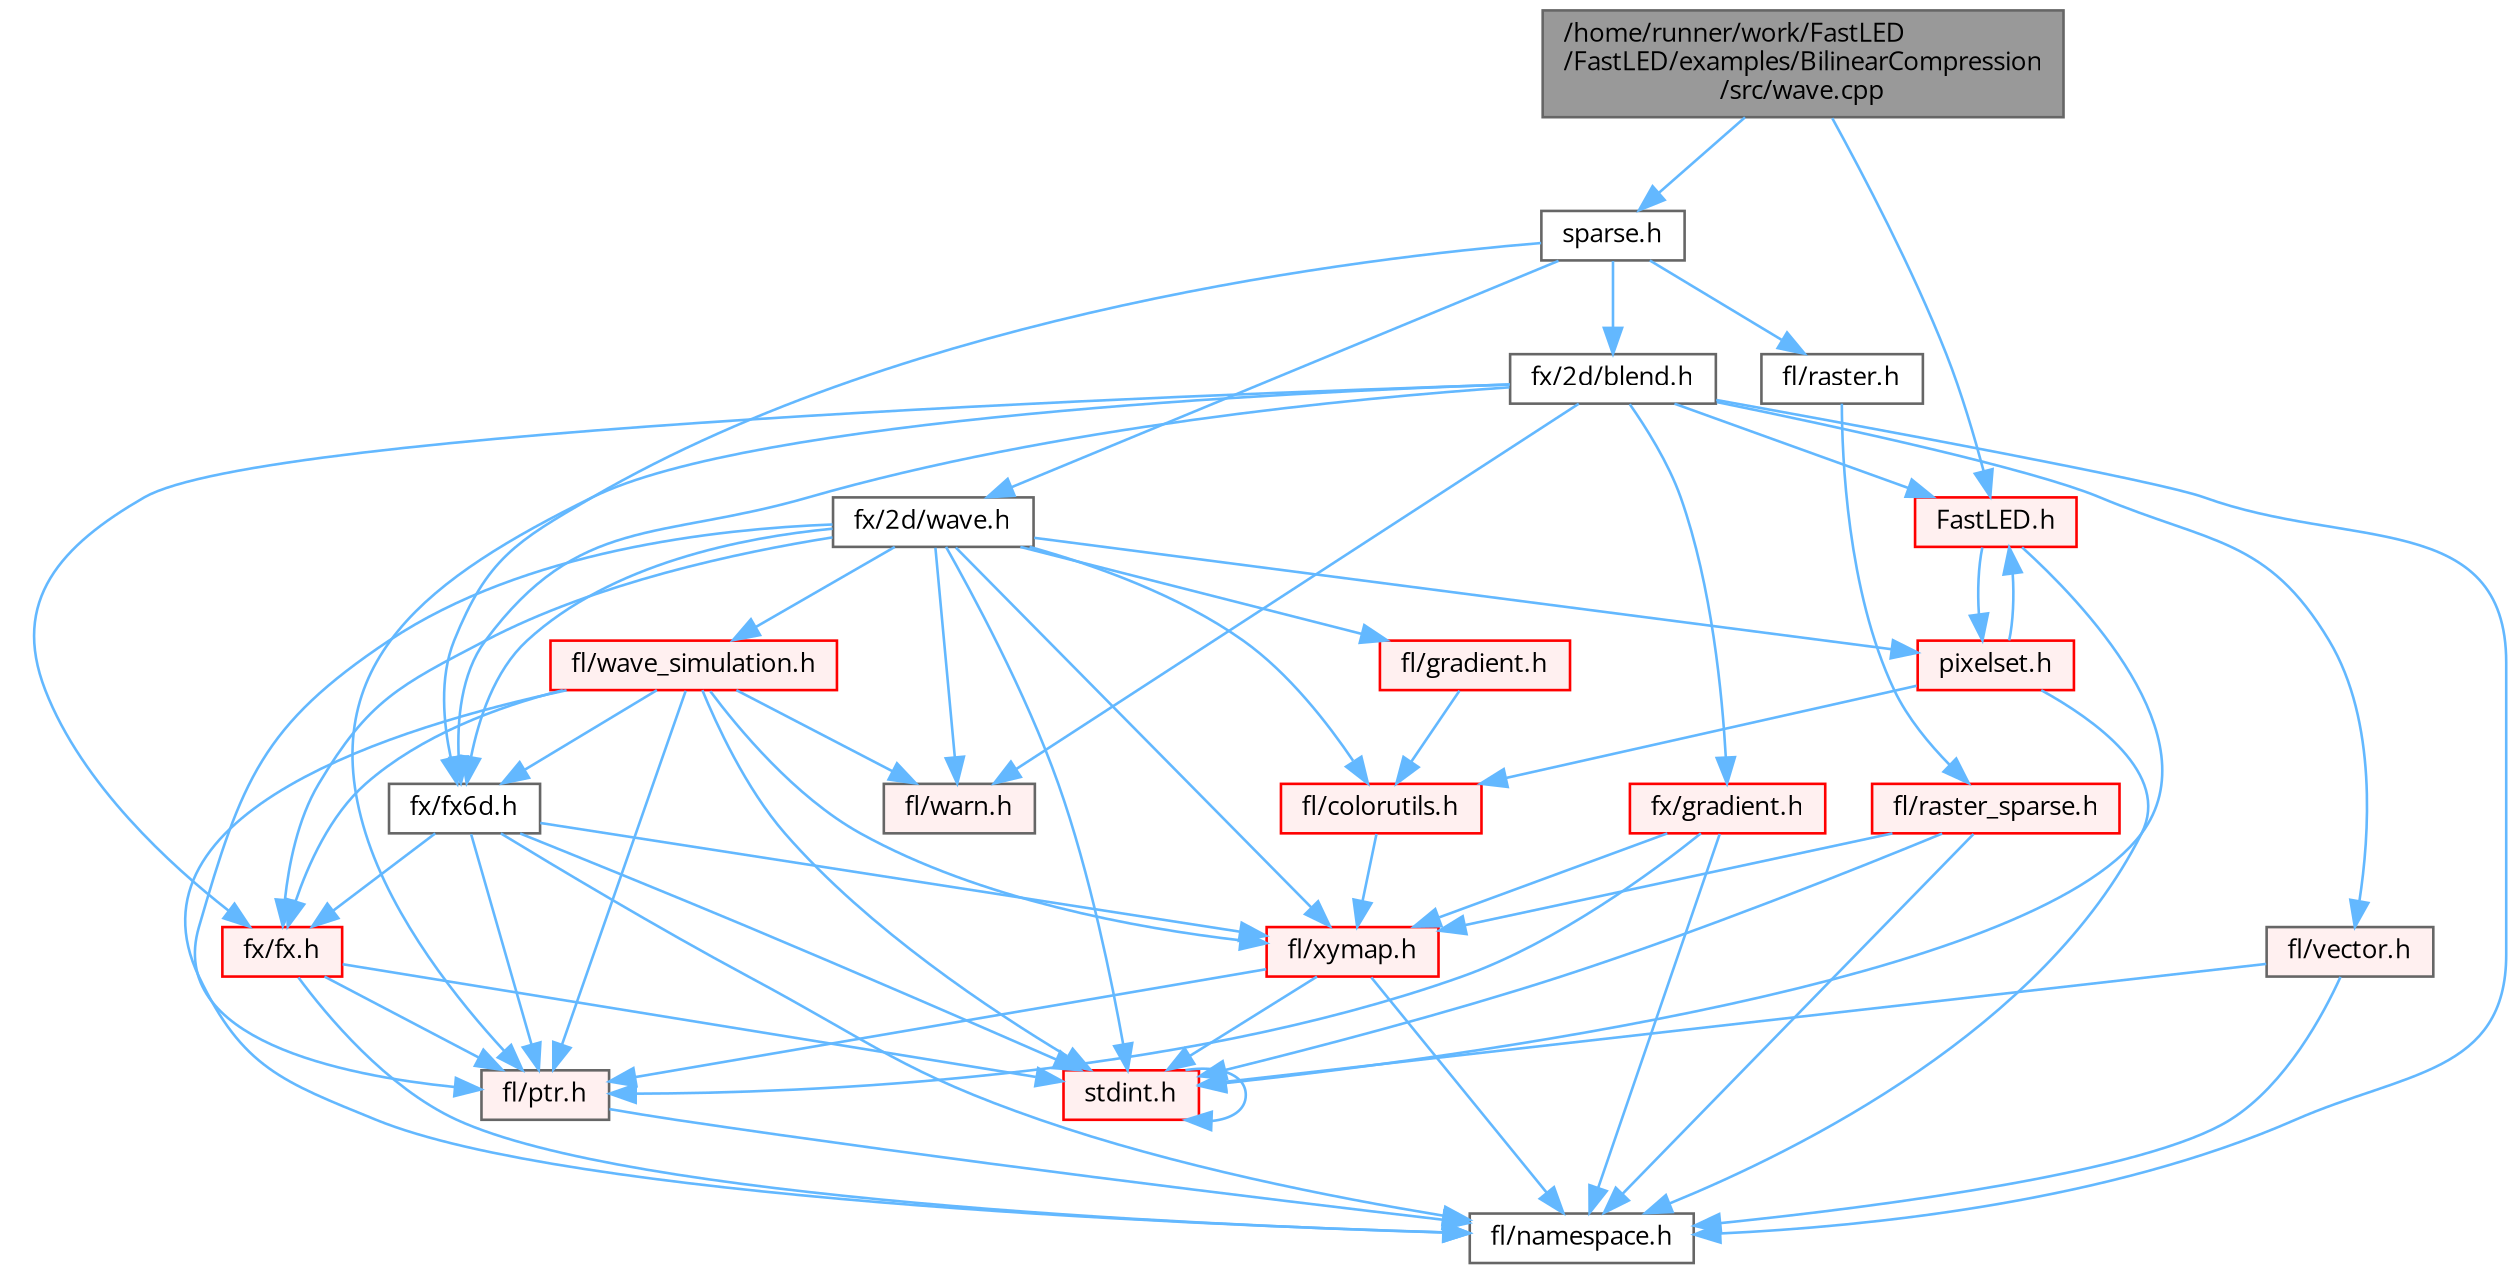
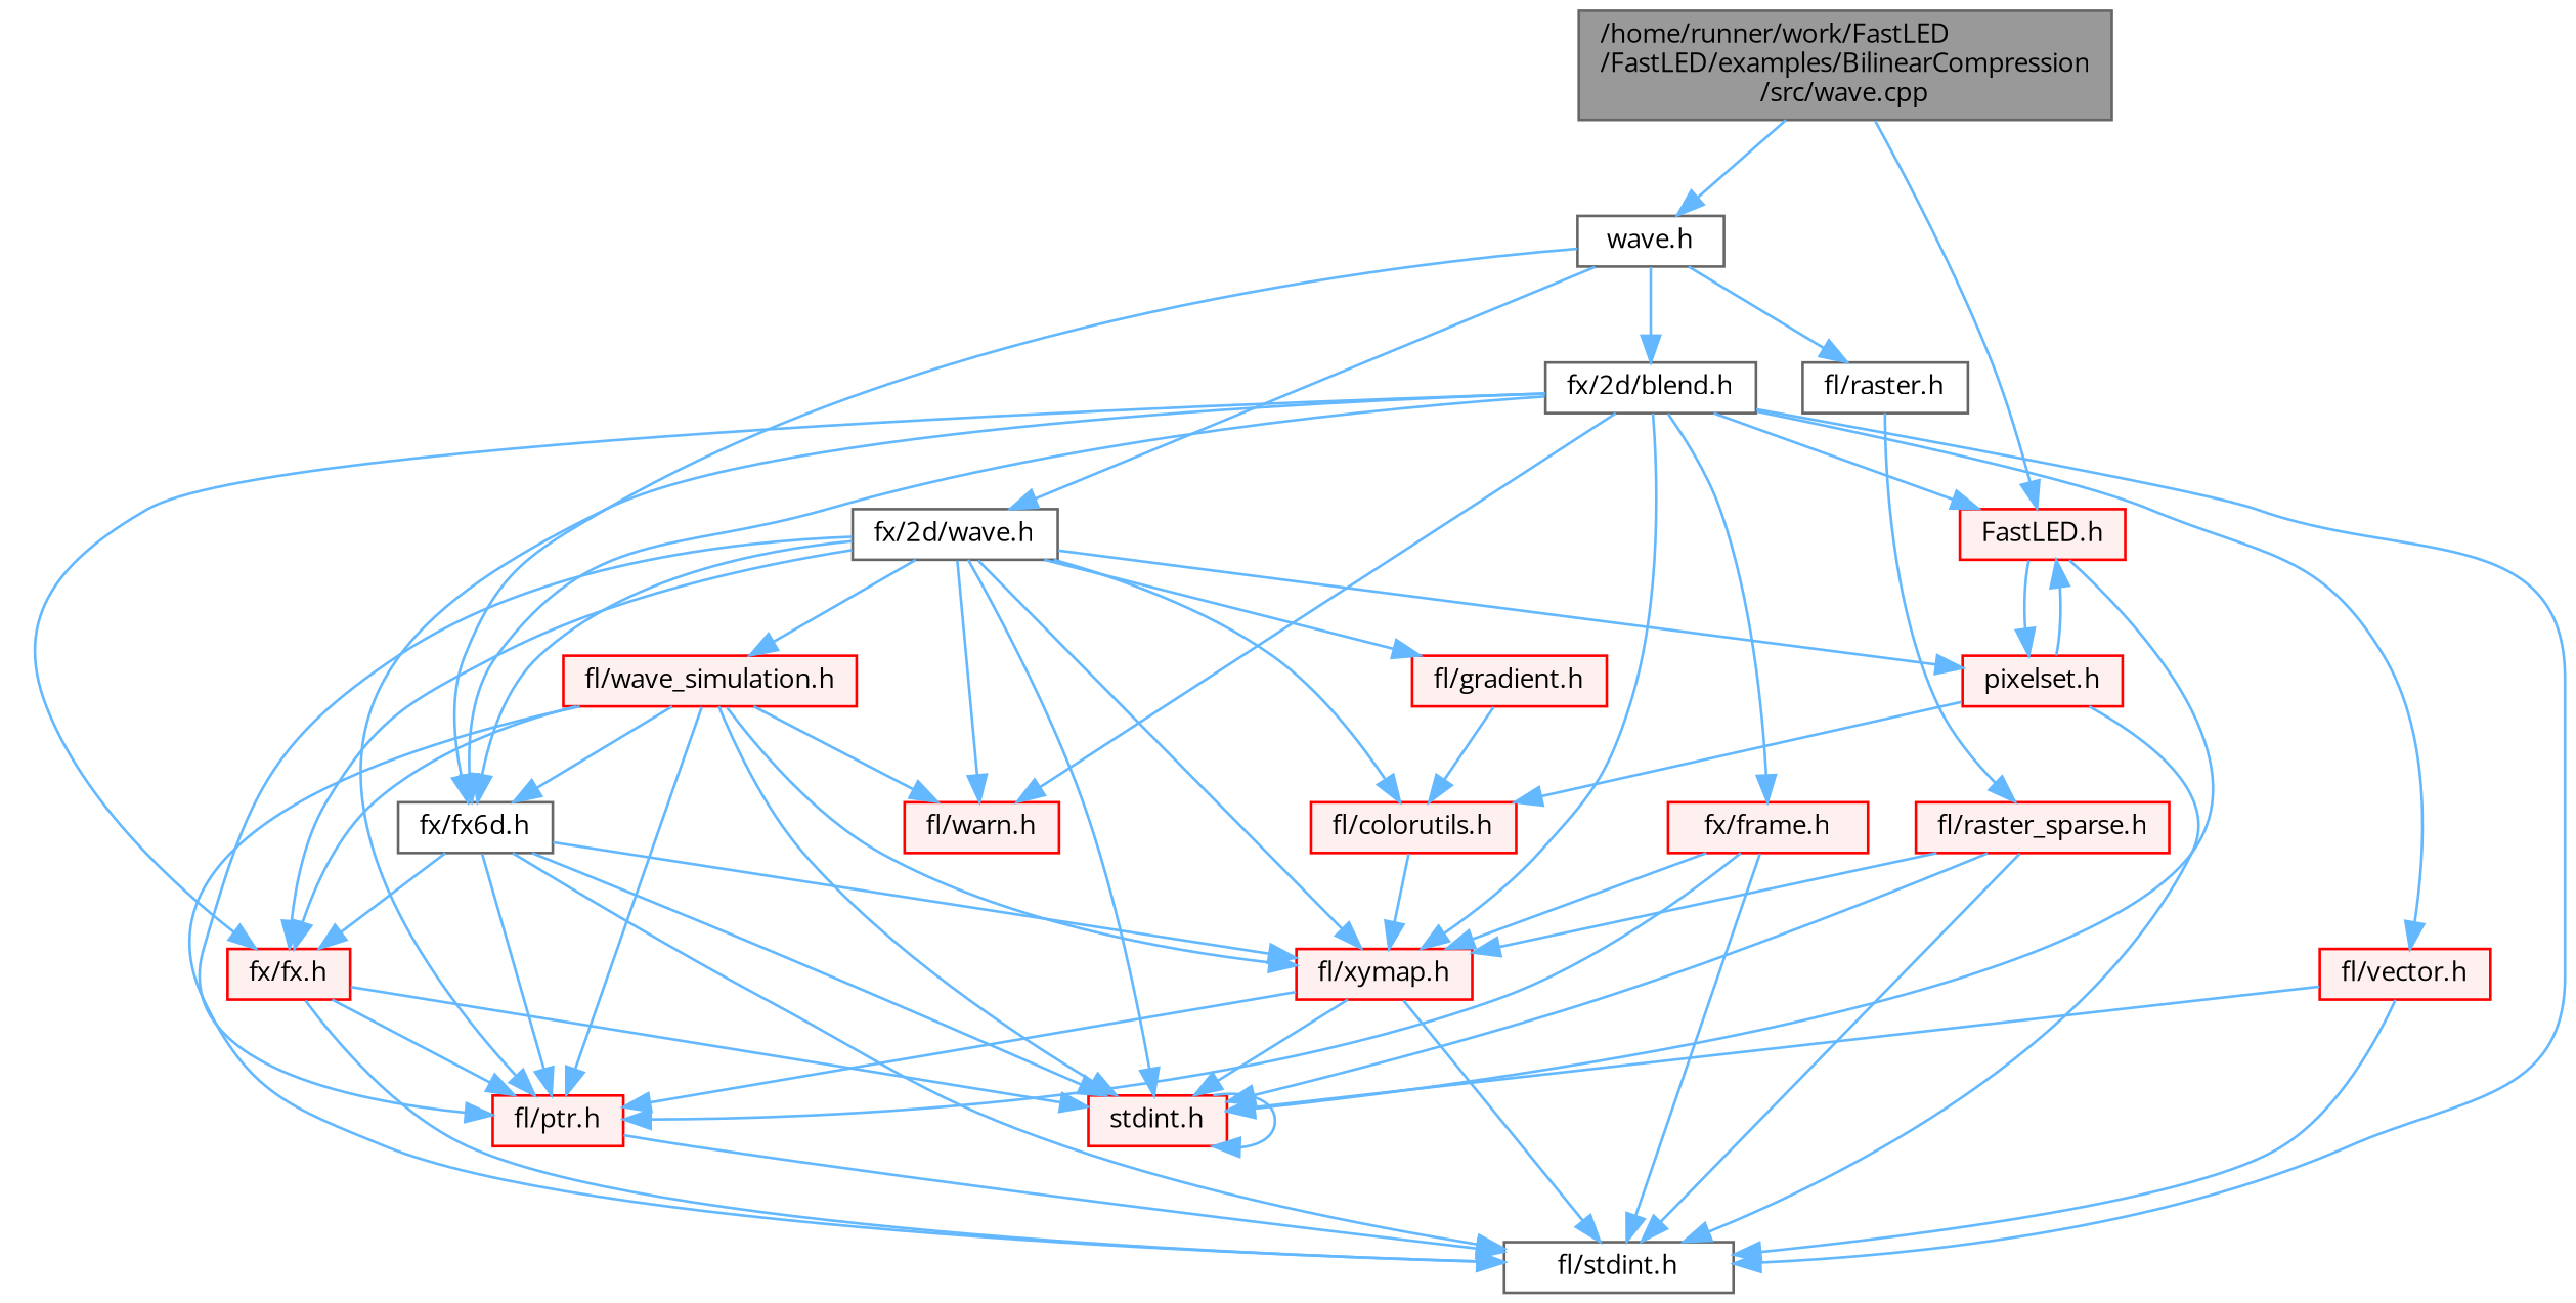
  digraph {
    fontname="Open Sans"
    node [color=red fillcolor="#FFF0F0" fontname="Open Sans" fontsize=10 shape=box style=filled]
    edge [color=steelblue1 fontname="Open Sans" fontsize=10 labelfontname=Helvetica labelfontsize=10 style=solid]
    n1 [color=gray40 fillcolor=grey60 fontcolor=black height=0.2 label="/home/runner/work/FastLED\l/FastLED/examples/BilinearCompression\l/src/wave.cpp" width=0.4]
-   n2 [color=grey40 fillcolor=white height=0.2 label="sparse.h" width=0.4]
+   n2 [color=grey40 fillcolor=white height=0.2 label="wave.h" width=0.4]
    n3 [height=0.2 label="FastLED.h" width=0.4]
    n4 [color=grey40 fillcolor=white height=0.2 label="fx/2d/blend.h" width=0.4]
    n5 [color=grey40 fillcolor=white height=0.2 label="fx/fx6d.h" width=0.4]
    n6 [color=grey40 fillcolor=white height=0.2 label="fx/2d/wave.h" width=0.4]
    n7 [color=grey40 fillcolor=white height=0.2 label="fl/raster.h" width=0.4]
    n8 [height=0.2 label="stdint.h" width=0.4]
    n9 [height=0.2 label="pixelset.h" width=0.4]
-   n10 [color=grey40 fillcolor=white height=0.2 label="fl/namespace.h" width=0.4]
-   n11 [color=grey40 height=0.2 label="fl/ptr.h" width=0.4]
-   n12 [color=grey40 height=0.2 label="fl/vector.h" width=0.4]
-   n13 [color=grey40 height=0.2 label="fl/warn.h" width=0.4]
+   n10 [color=grey40 fillcolor=white height=0.2 label="fl/stdint.h" width=0.4]
+   n11 [height=0.2 label="fl/ptr.h" width=0.4]
+   n12 [height=0.2 label="fl/vector.h" width=0.4]
+   n13 [height=0.2 label="fl/warn.h" width=0.4]
    n14 [height=0.2 label="fl/xymap.h" width=0.4]
-   n15 [height=0.2 label="fx/gradient.h" width=0.4]
+   n15 [height=0.2 label="fx/frame.h" width=0.4]
    n16 [height=0.2 label="fx/fx.h" width=0.4]
    n17 [height=0.2 label="fl/colorutils.h" width=0.4]
    n18 [height=0.2 label="fl/gradient.h" width=0.4]
    n19 [height=0.2 label="fl/wave_simulation.h" width=0.4]
    n20 [height=0.2 label="fl/raster_sparse.h" width=0.4]
    n1 -> n2
    n1 -> n3
    n2 -> n4
    n2 -> n5
    n2 -> n6
    n2 -> n7
    n3 -> n8
    n3 -> n9
    n4 -> n3
    n4 -> n5
    n4 -> n10
    n4 -> n11
    n4 -> n12
    n4 -> n13
+   n4 -> n14
    n4 -> n15
    n4 -> n16
    n5 -> n8
    n5 -> n10
    n5 -> n11
    n5 -> n14
    n5 -> n16
    n6 -> n5
    n6 -> n8
    n6 -> n9
    n6 -> n11
    n6 -> n13
    n6 -> n14
    n6 -> n16
    n6 -> n17
    n6 -> n18
    n6 -> n19
    n7 -> n20
    n8 -> n8
    n9 -> n3
    n9 -> n10
    n9 -> n17
    n11 -> n10
    n12 -> n8
    n12 -> n10
    n14 -> n8
    n14 -> n10
    n14 -> n11
    n15 -> n10
    n15 -> n11
    n15 -> n14
    n16 -> n8
    n16 -> n10
    n16 -> n11
    n17 -> n14
    n18 -> n17
    n19 -> n5
    n19 -> n8
    n19 -> n10
    n19 -> n11
    n19 -> n13
    n19 -> n14
    n19 -> n16
    n20 -> n8
    n20 -> n10
    n20 -> n14
  }
